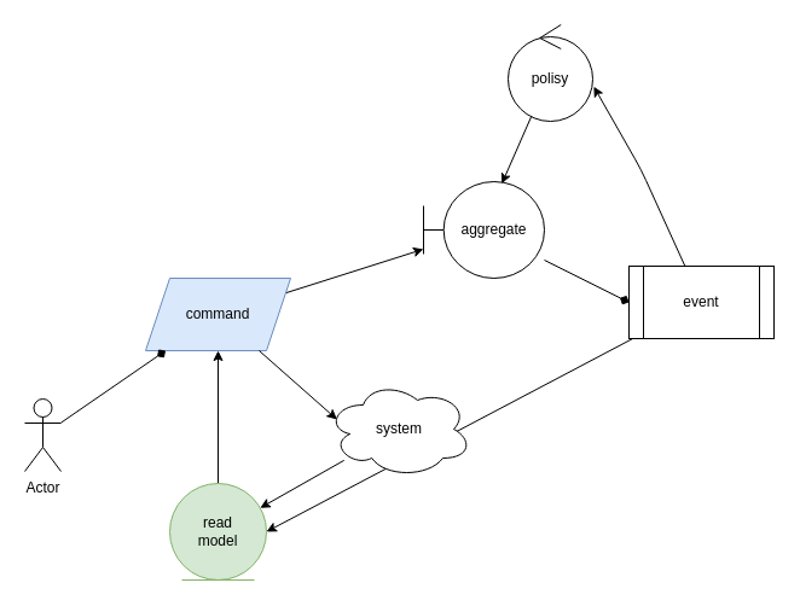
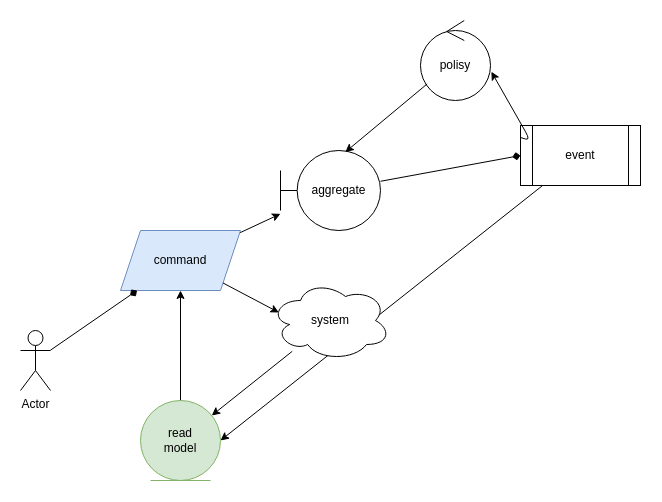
  <mxCell id="0" />
  <mxCell id="1" parent="0" />
  <mxCell id="2" style="edgeStyle=none;html=1;entryX=1;entryY=0.5;entryDx=0;entryDy=0;" parent="1" source="3" target="9" edge="1"><mxGeometry relative="1" as="geometry" /></mxCell>
- <mxCell id="3" value="event" style="shape=process;whiteSpace=wrap;html=1;backgroundOutline=1;" parent="1" vertex="1"><mxGeometry x="520" y="220" width="120" height="60" as="geometry" /></mxCell>
+ <mxCell id="3" value="event" style="shape=process;whiteSpace=wrap;html=1;backgroundOutline=1;" parent="1" vertex="1"><mxGeometry x="520" y="125" width="120" height="60" as="geometry" /></mxCell>
  <mxCell id="4" style="edgeStyle=none;html=1;" parent="1" source="5" target="13" edge="1"><mxGeometry relative="1" as="geometry" /></mxCell>
  <mxCell id="5" value="command" style="shape=parallelogram;perimeter=parallelogramPerimeter;whiteSpace=wrap;html=1;fixedSize=1;fillColor=#dae8fc;strokeColor=#6c8ebf;" parent="1" vertex="1"><mxGeometry x="120" y="230" width="120" height="60" as="geometry" /></mxCell>
  <mxCell id="6" style="edgeStyle=none;html=1;" parent="1" source="7" target="9" edge="1"><mxGeometry relative="1" as="geometry" /></mxCell>
- <mxCell id="7" value="system" style="ellipse;shape=cloud;whiteSpace=wrap;html=1;" parent="1" vertex="1"><mxGeometry x="270" y="315" width="120" height="80" as="geometry" /></mxCell>
+ <mxCell id="7" value="system" style="ellipse;shape=cloud;whiteSpace=wrap;html=1;" parent="1" vertex="1"><mxGeometry x="270" y="280" width="120" height="80" as="geometry" /></mxCell>
  <mxCell id="8" style="edgeStyle=none;html=1;" parent="1" source="9" target="5" edge="1"><mxGeometry relative="1" as="geometry" /></mxCell>
  <mxCell id="9" value="&lt;div&gt;&lt;span style=&quot;background-color: transparent; color: light-dark(rgb(0, 0, 0), rgb(255, 255, 255));&quot;&gt;read&lt;/span&gt;&lt;br&gt;&lt;/div&gt;&lt;div&gt;model&lt;/div&gt;" style="ellipse;shape=umlEntity;whiteSpace=wrap;html=1;fillColor=#d5e8d4;strokeColor=#82b366;" parent="1" vertex="1"><mxGeometry x="140" y="400" width="80" height="80" as="geometry" /></mxCell>
  <mxCell id="10" style="edgeStyle=none;html=1;endArrow=diamond;" parent="1" source="11" target="5" edge="1"><mxGeometry relative="1" as="geometry"><Array as="points" /></mxGeometry></mxCell>
  <mxCell id="11" value="Actor" style="shape=umlActor;verticalLabelPosition=bottom;verticalAlign=top;html=1;outlineConnect=0;" parent="1" vertex="1"><mxGeometry x="20" y="330" width="30" height="60" as="geometry" /></mxCell>
  <mxCell id="12" style="edgeStyle=none;html=1;entryX=0;entryY=0.5;entryDx=0;entryDy=0;endArrow=diamond;" parent="1" source="13" target="3" edge="1"><mxGeometry relative="1" as="geometry" /></mxCell>
- <mxCell id="13" value="aggregate" style="shape=umlBoundary;whiteSpace=wrap;html=1;" parent="1" vertex="1"><mxGeometry x="350" y="150" width="100" height="80" as="geometry" /></mxCell>
+ <mxCell id="13" value="aggregate" style="shape=umlBoundary;whiteSpace=wrap;html=1;" parent="1" vertex="1"><mxGeometry x="280" y="150" width="100" height="80" as="geometry" /></mxCell>
  <mxCell id="14" style="edgeStyle=none;html=1;entryX=0.07;entryY=0.4;entryDx=0;entryDy=0;entryPerimeter=0;" parent="1" source="5" target="7" edge="1"><mxGeometry relative="1" as="geometry"><Array as="points" /></mxGeometry></mxCell>
  <mxCell id="15" value="polisy" style="ellipse;shape=umlControl;whiteSpace=wrap;html=1;" parent="1" vertex="1"><mxGeometry x="420" y="20" width="70" height="80" as="geometry" /></mxCell>
  <mxCell id="16" style="edgeStyle=none;html=1;entryX=1.012;entryY=0.64;entryDx=0;entryDy=0;entryPerimeter=0;" parent="1" source="3" target="15" edge="1"><mxGeometry relative="1" as="geometry"><Array as="points"><mxPoint x="530" y="140" /></Array></mxGeometry></mxCell>
  <mxCell id="17" style="edgeStyle=none;html=1;entryX=0.648;entryY=0.02;entryDx=0;entryDy=0;entryPerimeter=0;" parent="1" source="15" target="13" edge="1"><mxGeometry relative="1" as="geometry" /></mxCell>
